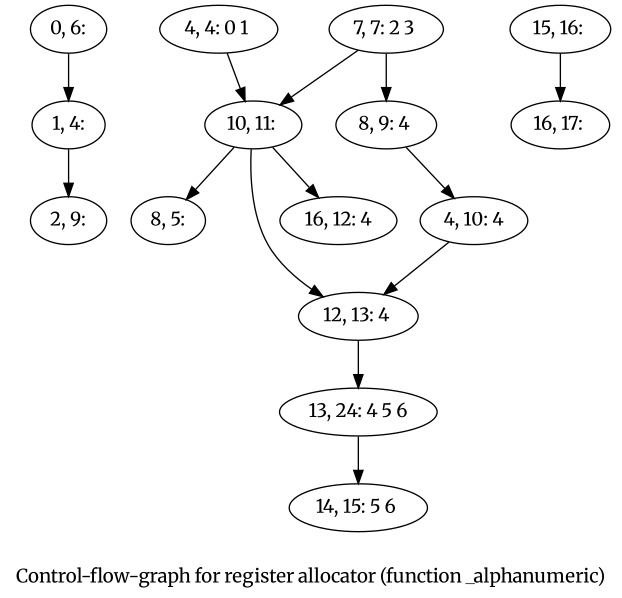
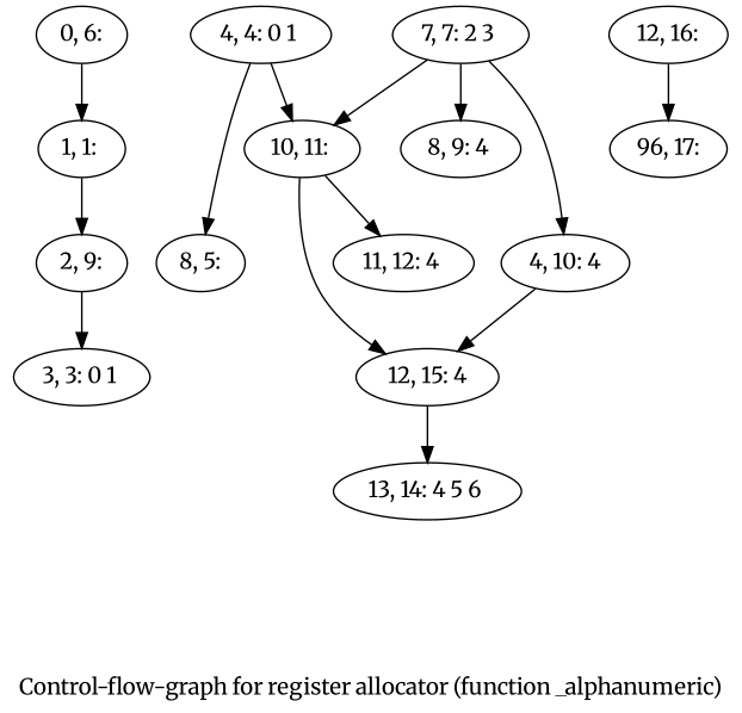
  digraph {
    fontname=Merriweather
    label="Control-flow-graph for register allocator (function _alphanumeric)"
    node [fontname=Merriweather]
    edge [fontname=Merriweather]
    n1 [label="0, 6:"]
-   n2 [label="1, 4:"]
+   n2 [label="1, 1: "]
    n3 [label="2, 9:"]
+   n4 [label="3, 3: 0 1 "]
    n5 [label="4, 4: 0 1 "]
    n6 [label="8, 5:"]
    n7 [label="10, 11: "]
-   n8 [label="12, 13: 4 "]
-   n9 [label="16, 12: 4"]
+   n8 [label="12, 15: 4"]
+   n9 [label="11, 12: 4 "]
    n10 [label="7, 7: 2 3 "]
    n11 [label="8, 9: 4 "]
    n12 [label="4, 10: 4"]
-   n13 [label="13, 24: 4 5 6"]
-   n14 [label="14, 15: 5 6 "]
-   n15 [label="15, 16: "]
-   n16 [label="16, 17: "]
+   n13 [label="13, 14: 4 5 6 "]
+   n15 [label="12, 16:"]
+   n16 [label="96, 17:"]
    n1 -> n2
    n2 -> n3
-   n7 -> n6
+   n3 -> n4
+   n5 -> n6
    n5 -> n7
    n7 -> n8
    n7 -> n9
    n8 -> n13
    n10 -> n7
    n10 -> n11
-   n11 -> n12
+   n10 -> n12
    n12 -> n8
-   n13 -> n14
    n15 -> n16
  }
